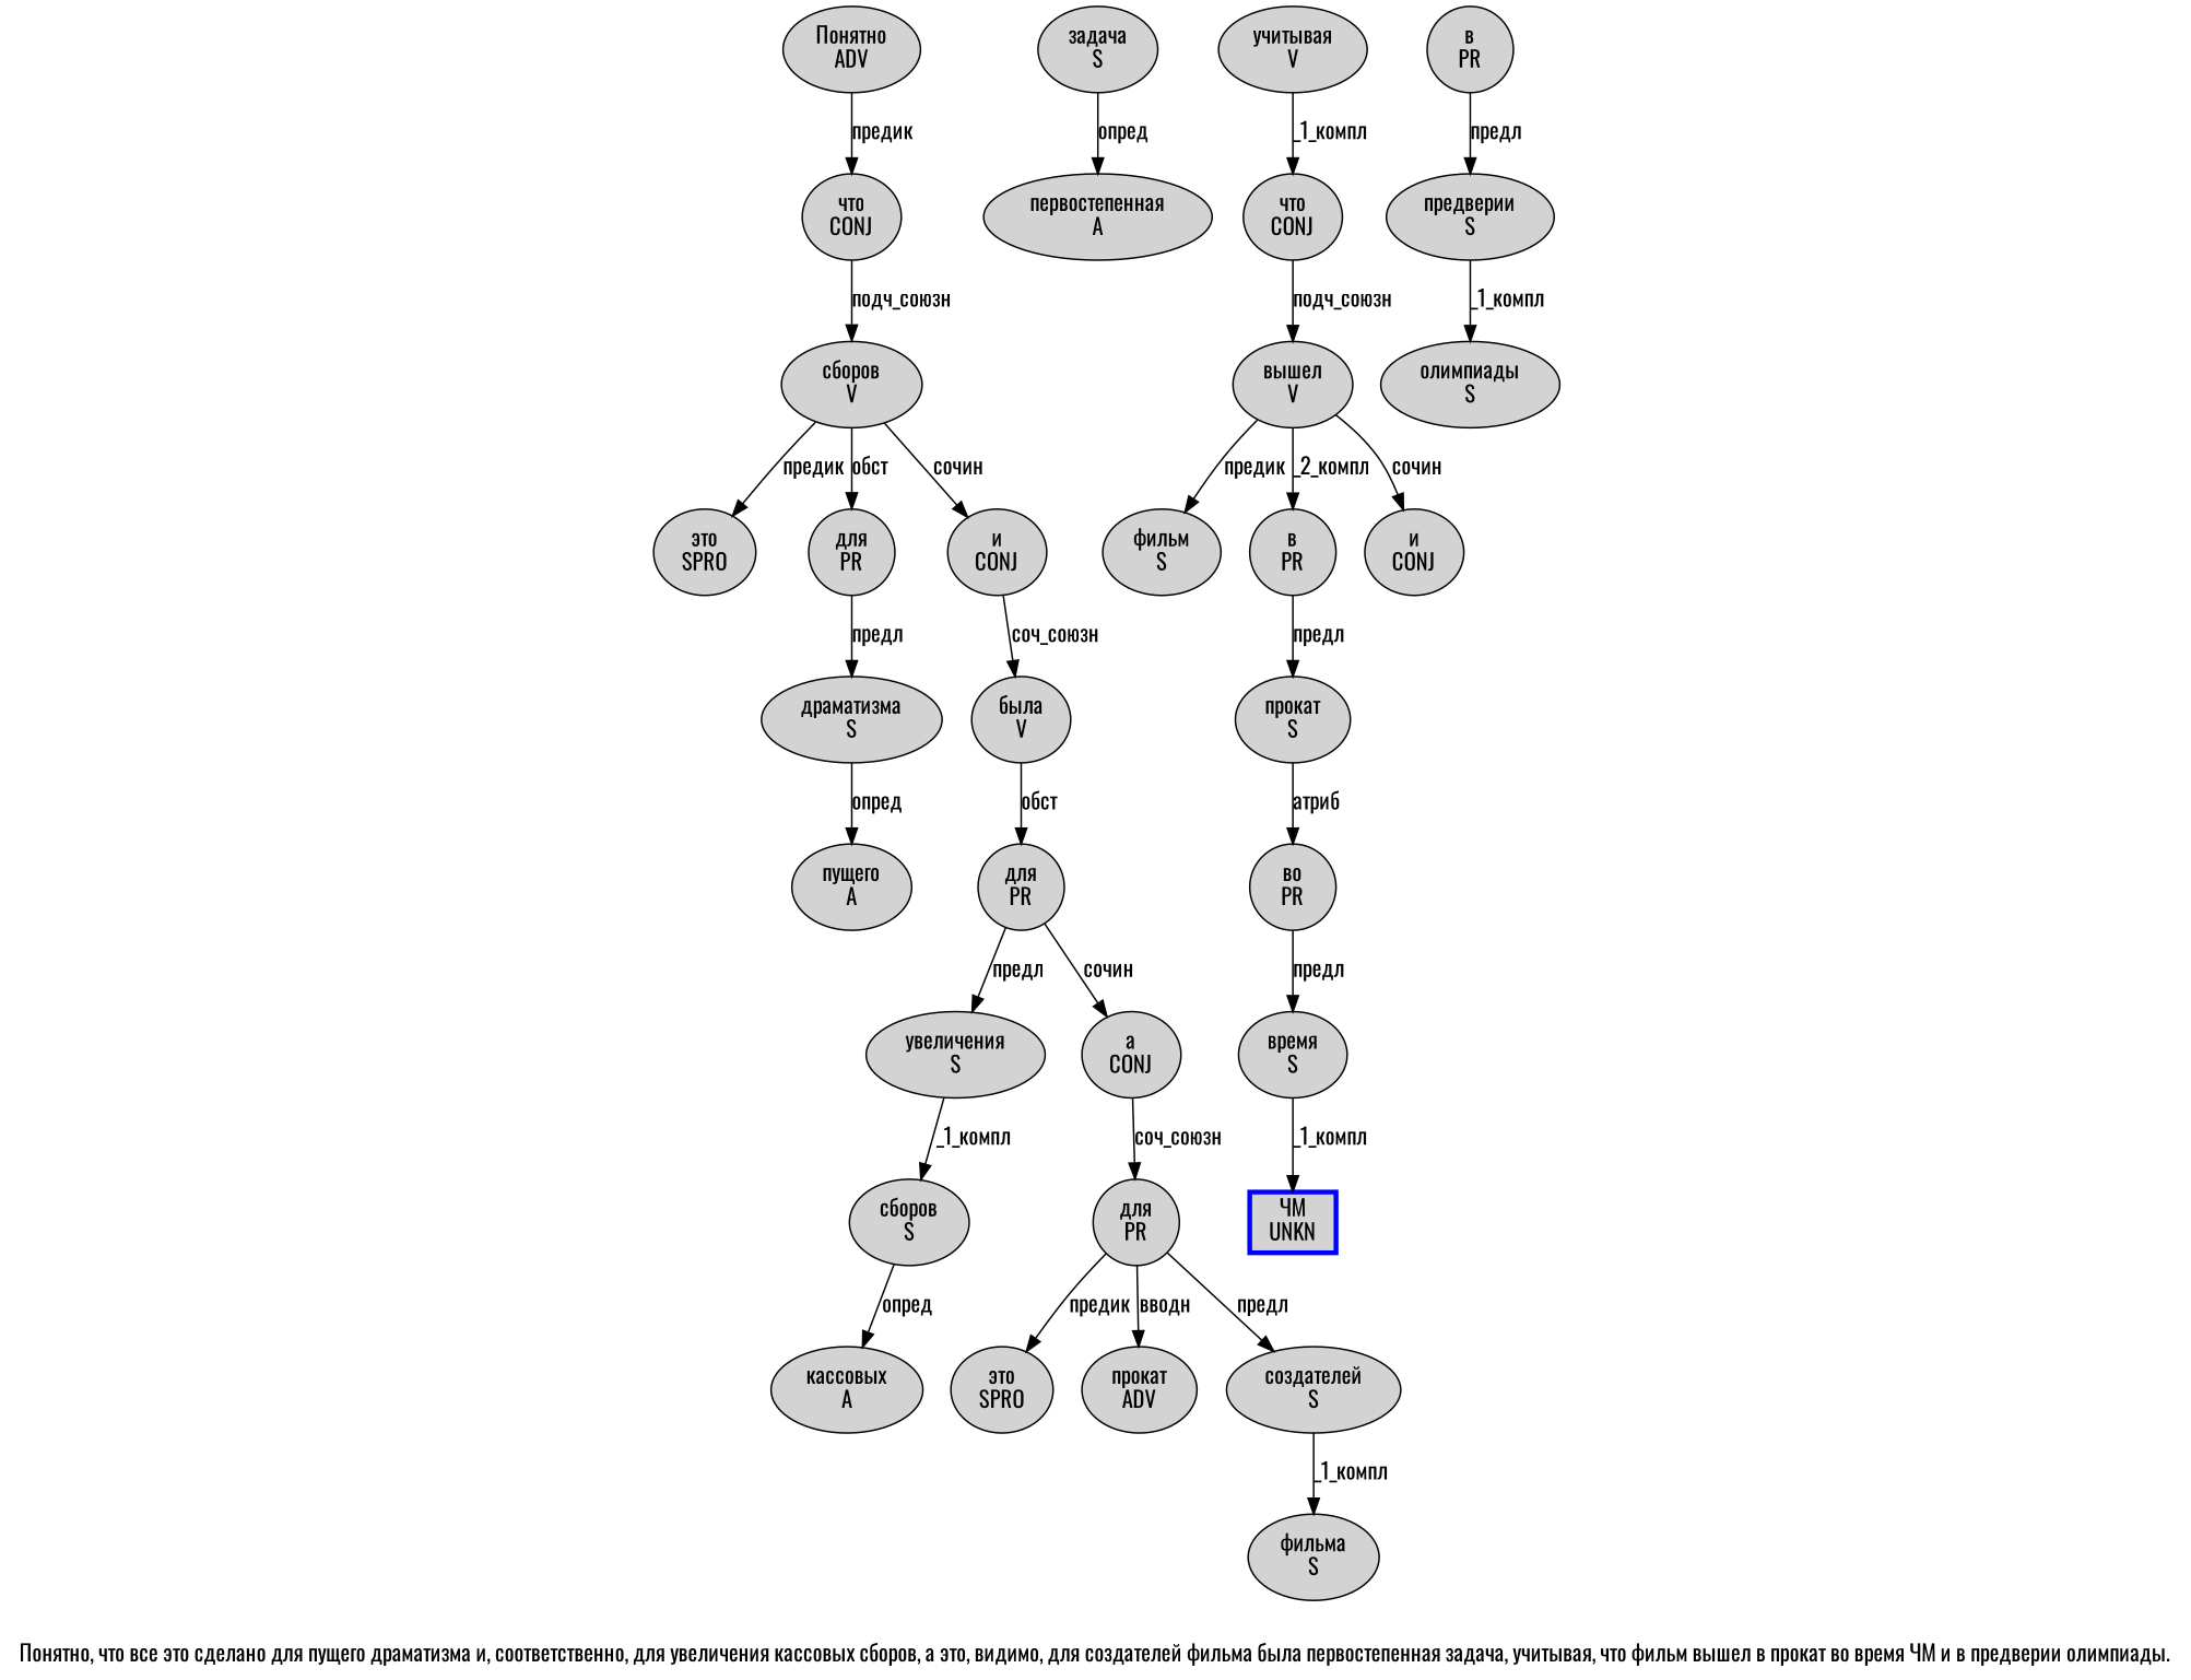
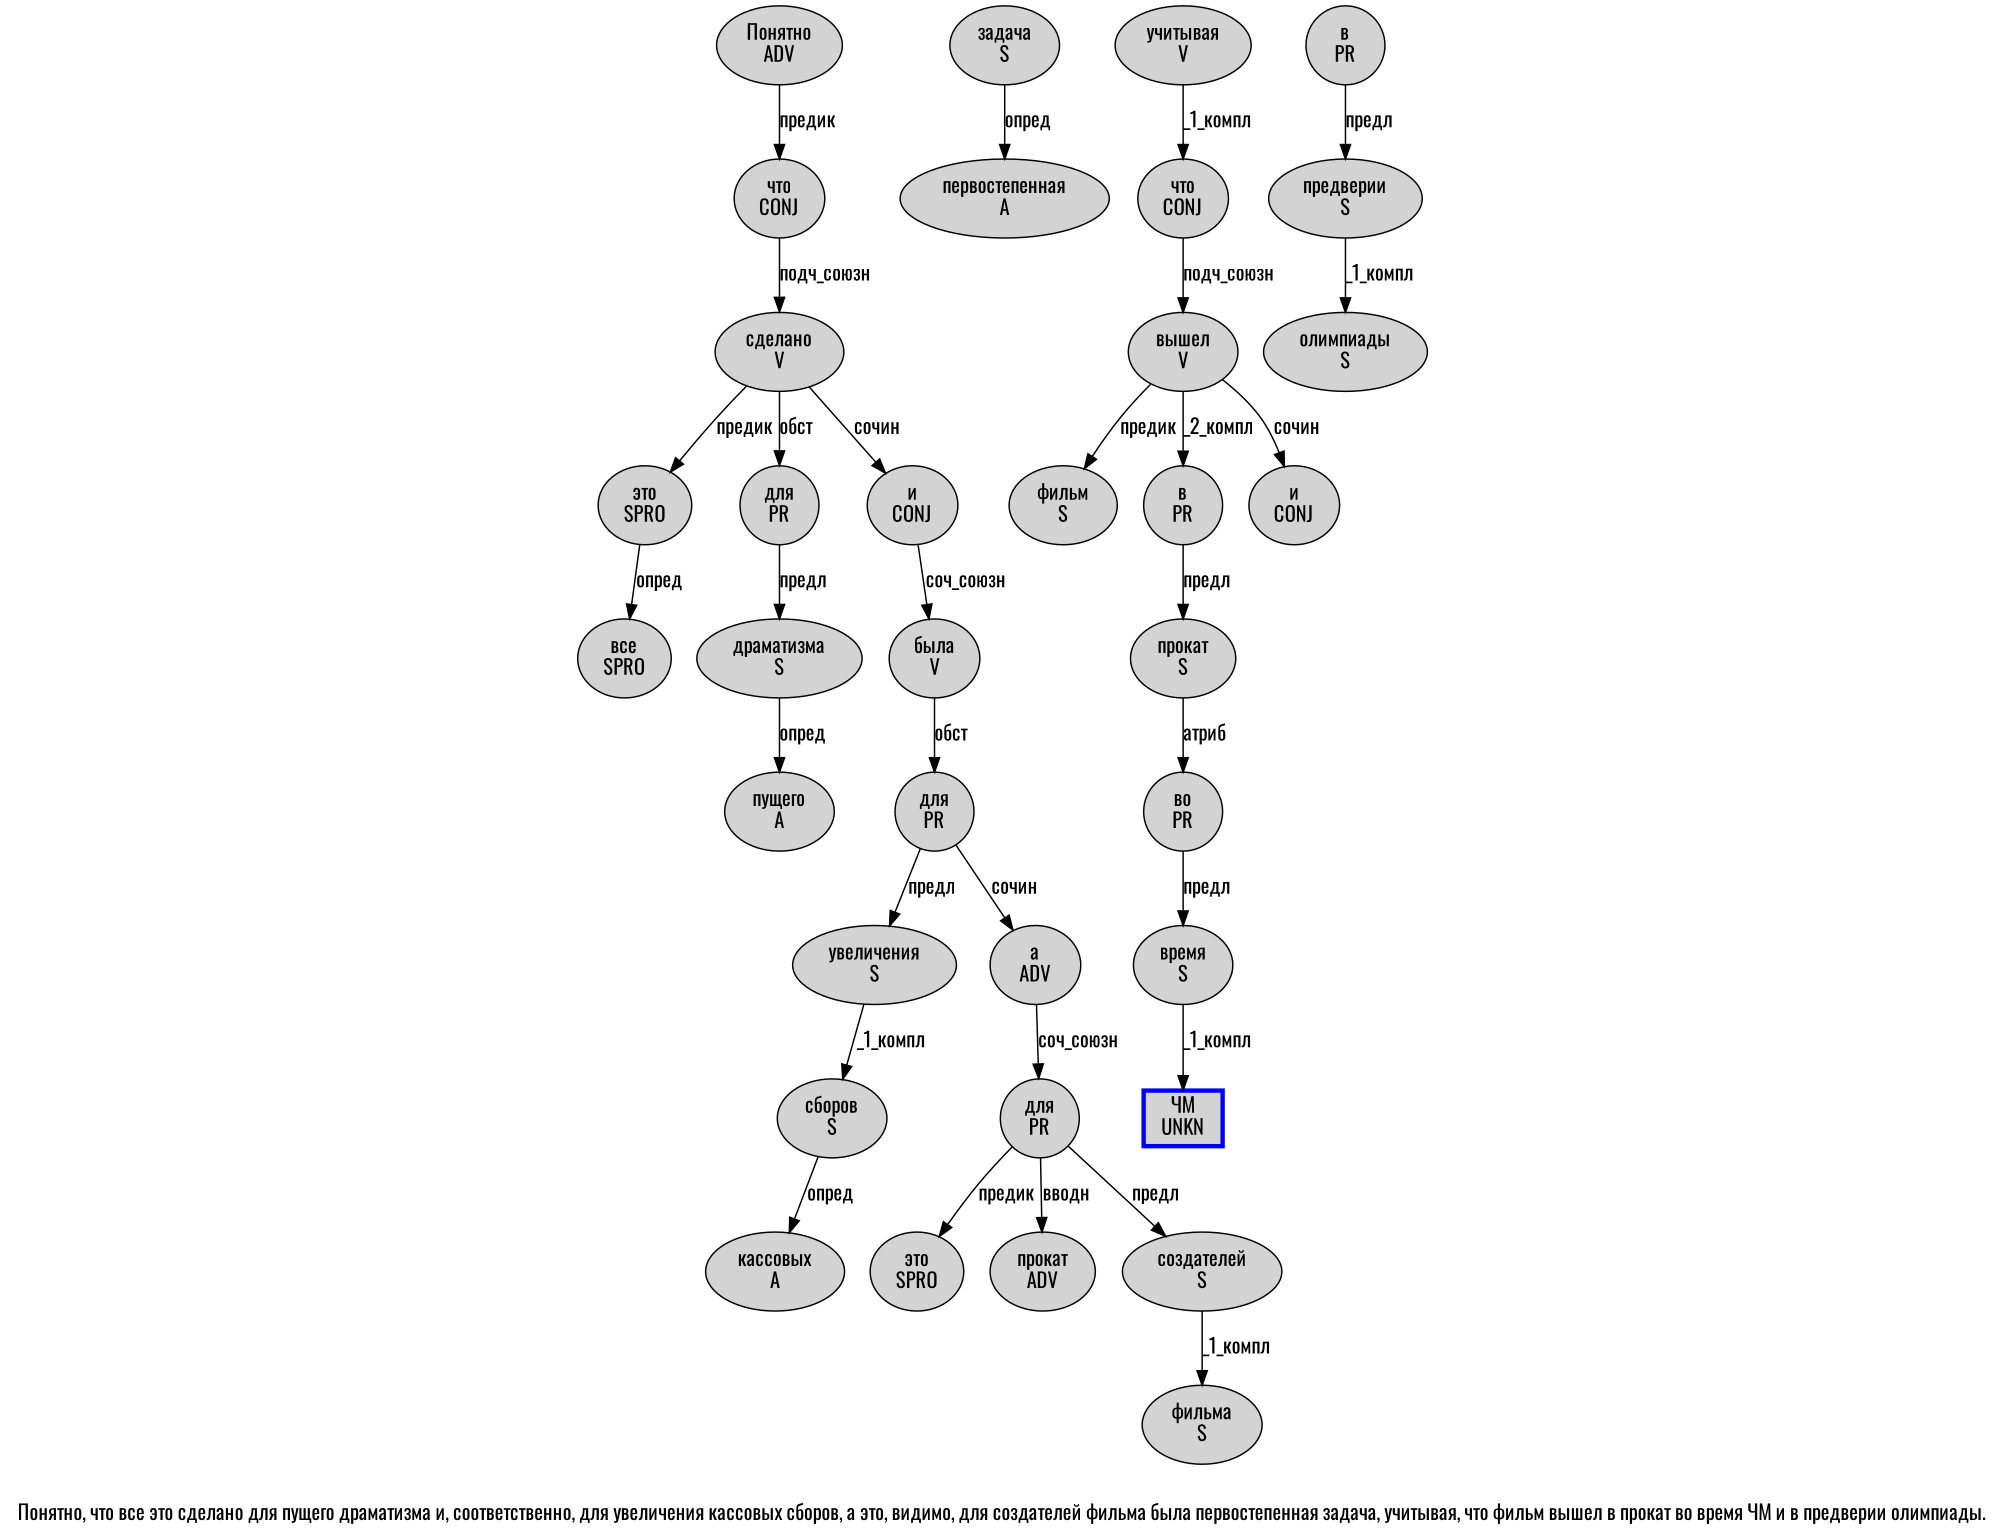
  digraph {
    fontname=Oswald
    label="Понятно, что все это сделано для пущего драматизма и, соответственно, для увеличения кассовых сборов, а это, видимо, для создателей фильма была первостепенная задача, учитывая, что фильм вышел в прокат во время ЧМ и в предверии олимпиады."
    node [fillcolor=lightgray fontname=Oswald penwidth=1 shape=ellipse style=filled]
    edge [fontname=Oswald]
    n1 [label="Понятно\nADV"]
    n2 [label="что\nCONJ"]
-   n3 [label="сборов\nV"]
+   n3 [label="сделано\nV"]
    n4 [label="это\nSPRO"]
    n5 [label="для\nPR"]
    n6 [label="и\nCONJ"]
+   n7 [label="все\nSPRO"]
    n8 [label="драматизма\nS"]
    n9 [label="была\nV"]
    n10 [label="пущего\nA"]
    n11 [label="для\nPR"]
    n12 [label="увеличения\nS"]
-   n13 [label="а\nCONJ"]
+   n13 [label="а\nADV"]
    n14 [label="сборов\nS"]
    n15 [label="для\nPR"]
    n16 [label="кассовых\nA"]
    n17 [label="это\nSPRO"]
    n18 [label="прокат\nADV"]
    n19 [label="создателей\nS"]
    n20 [label="фильма\nS"]
    n21 [label="первостепенная\nA"]
    n22 [label="задача\nS"]
    n23 [label="учитывая\nV"]
    n24 [label="что\nCONJ"]
    n25 [label="вышел\nV"]
    n26 [label="фильм\nS"]
    n27 [label="в\nPR"]
    n28 [label="и\nCONJ"]
    n29 [label="прокат\nS"]
    n30 [label="во\nPR"]
    n31 [label="время\nS"]
    n32 [color=blue label="ЧМ\nUNKN" penwidth=3 shape=box]
    n33 [label="в\nPR"]
    n34 [label="предверии\nS"]
    n35 [label="олимпиады\nS"]
    n1 -> n2 [label="предик"]
    n2 -> n3 [label="подч_союзн"]
    n3 -> n4 [label="предик"]
    n3 -> n5 [label="обст"]
    n3 -> n6 [label="сочин"]
+   n4 -> n7 [label="опред"]
    n5 -> n8 [label="предл"]
    n6 -> n9 [label="соч_союзн"]
    n8 -> n10 [label="опред"]
    n9 -> n11 [label="обст"]
    n11 -> n12 [label="предл"]
    n11 -> n13 [label="сочин"]
    n12 -> n14 [label="_1_компл"]
    n13 -> n15 [label="соч_союзн"]
    n14 -> n16 [label="опред"]
    n15 -> n17 [label="предик"]
    n15 -> n18 [label="вводн"]
    n15 -> n19 [label="предл"]
    n19 -> n20 [label="_1_компл"]
    n22 -> n21 [label="опред"]
    n23 -> n24 [label="_1_компл"]
    n24 -> n25 [label="подч_союзн"]
    n25 -> n26 [label="предик"]
    n25 -> n27 [label="_2_компл"]
    n25 -> n28 [label="сочин"]
    n27 -> n29 [label="предл"]
    n29 -> n30 [label="атриб"]
    n30 -> n31 [label="предл"]
    n31 -> n32 [label="_1_компл"]
    n33 -> n34 [label="предл"]
    n34 -> n35 [label="_1_компл"]
  }
